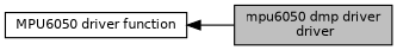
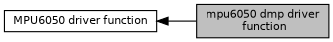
  digraph {
    rankdir=LR
    node [color=black fontname=Helvetica fontsize=10 shape=box style=filled]
-   n1 [fillcolor=grey75 fontcolor=black height=0.2 label="mpu6050 dmp driver\l driver" width=0.4]
+   n1 [fillcolor=grey75 fontcolor=black height=0.2 label="mpu6050 dmp driver\l function" width=0.4]
    n2 [fillcolor=white height=0.2 label="MPU6050 driver function" width=0.4]
    n2 -> n1 [dir=back fontname=Helvetica fontsize=10 labelfontname=Helvetica labelfontsize=10 shape=plaintext style=solid]
  }
